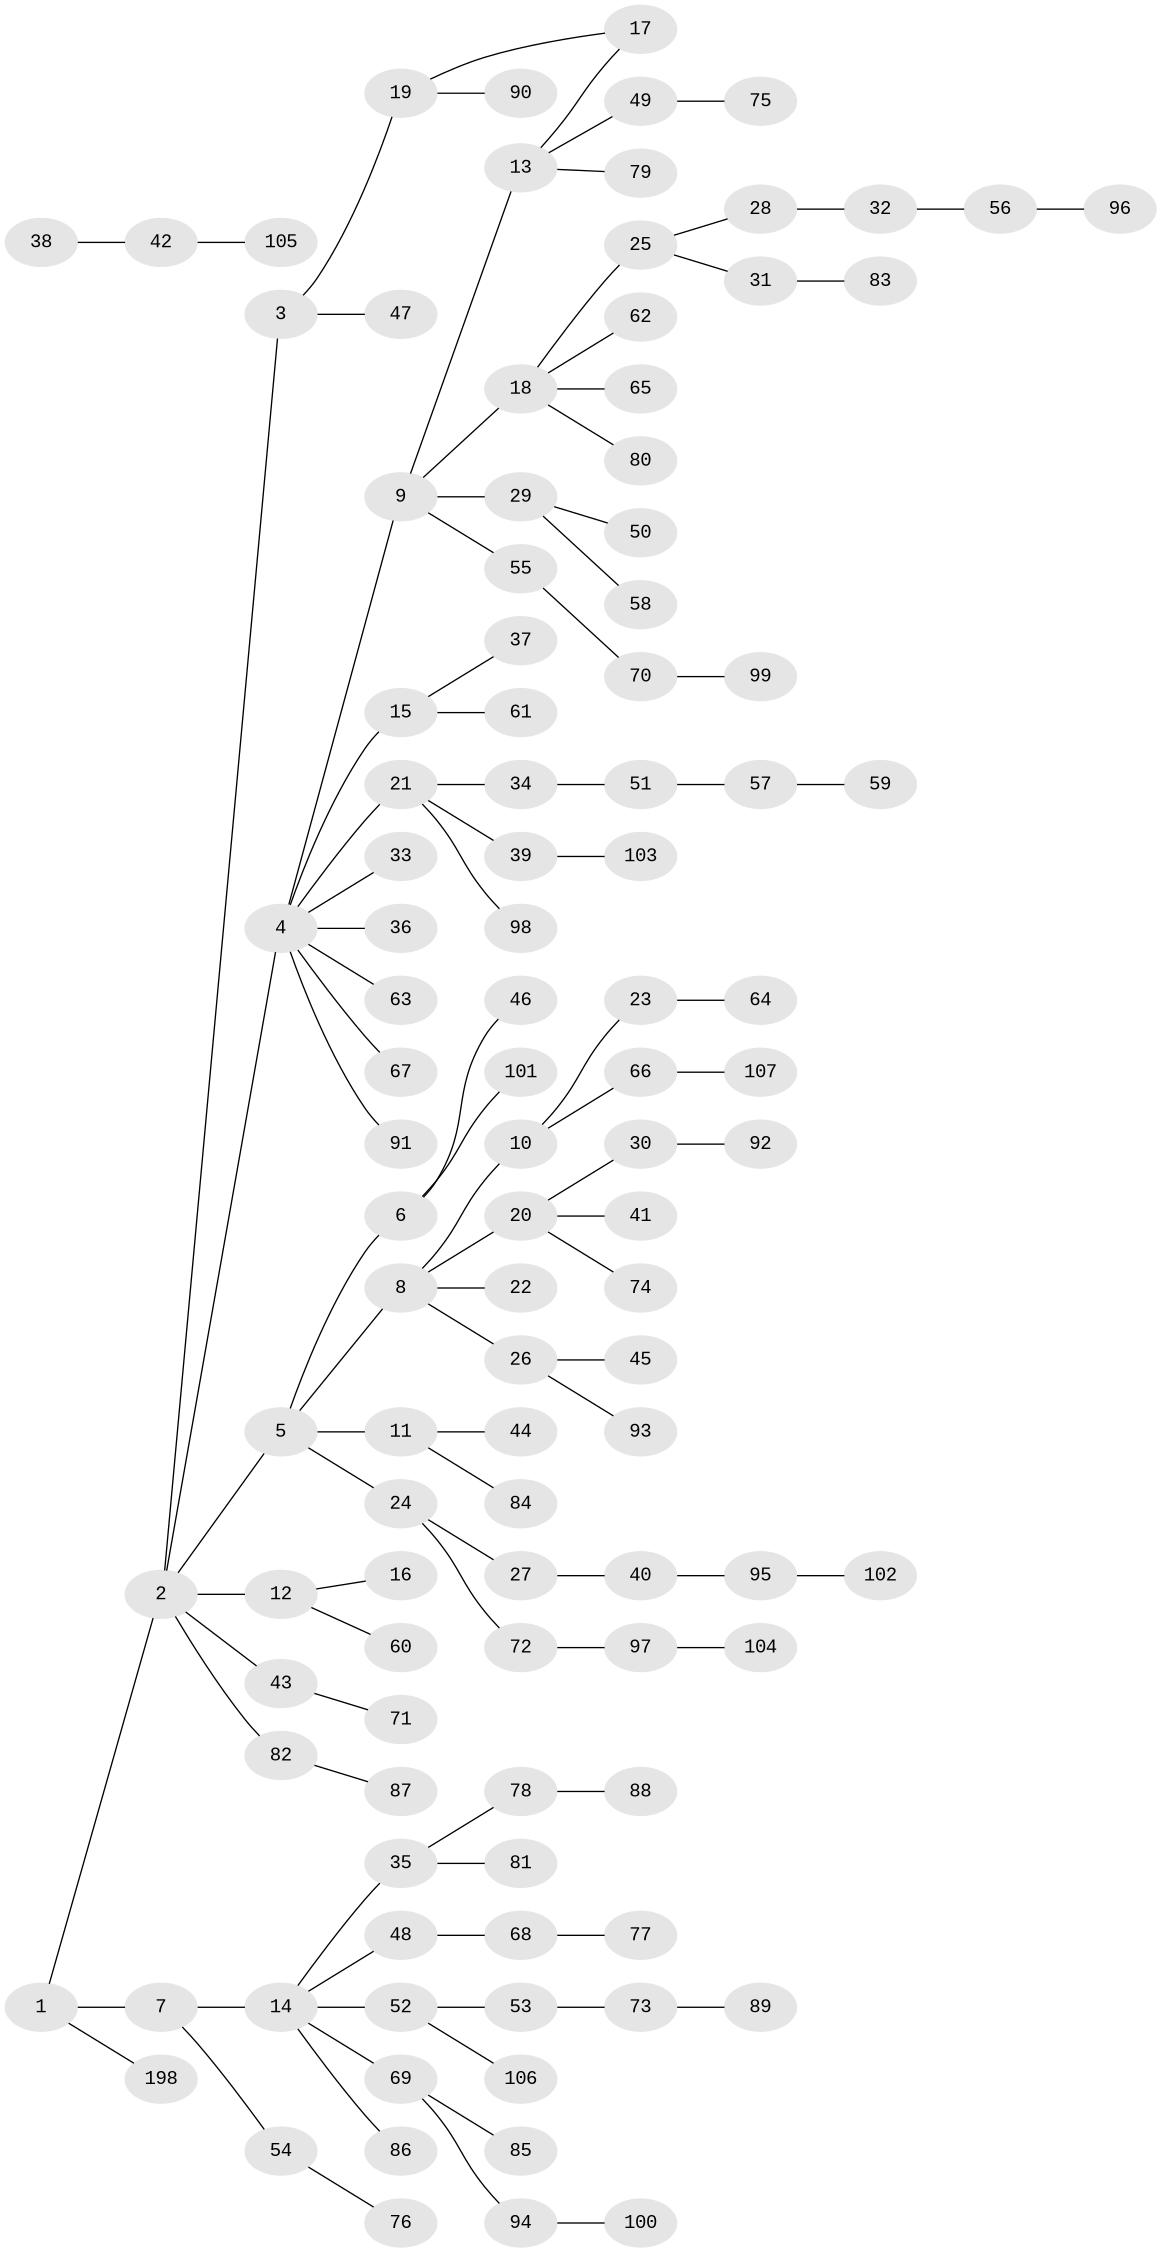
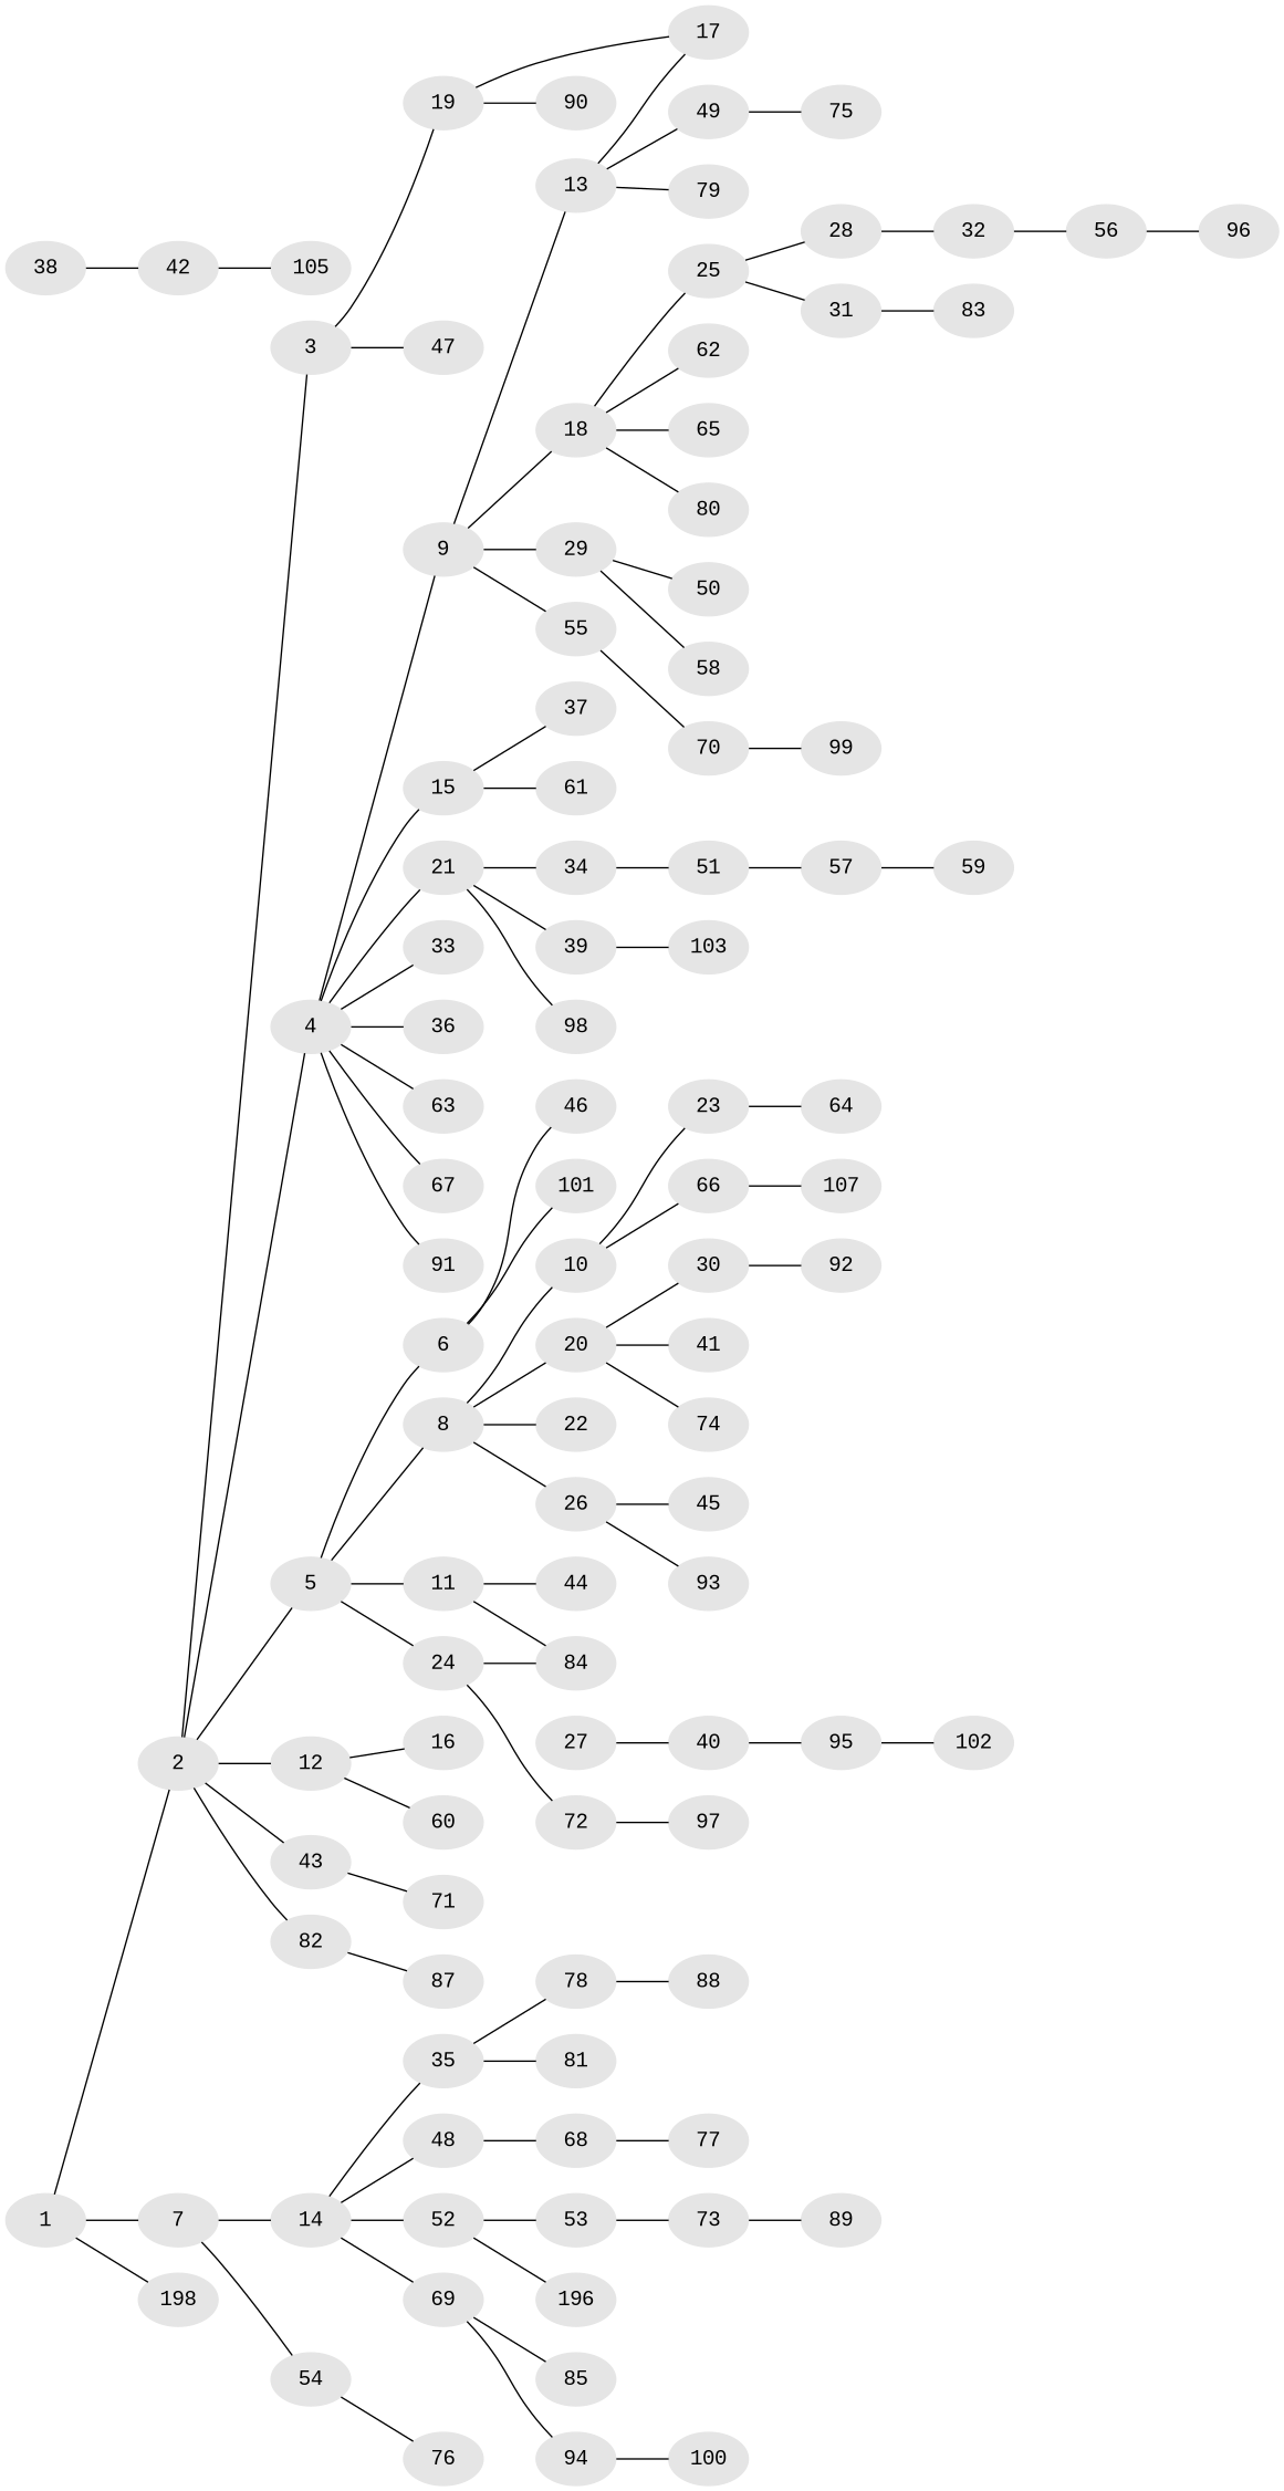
  graph {
    fontname="Liberation Mono"
    rankdir=LR
    node [color=gray90 fontname="Liberation Mono" style=filled]
    edge [fontname="Liberation Mono"]
    1
    2
    7
    n4 [label=198]
    3
    4
    5
    12
    43
    82
    14
    54
    19
    47
    9
    15
    21
    33
    36
    63
    67
    91
    6
    8
    11
    24
    16
    60
    71
    17
    90
    13
    18
    29
    55
    37
    61
    34
    39
    98
    46
    101
    10
    20
    22
    26
    44
    84
    27
    72
    87
    35
    48
    52
    69
-   86
    76
    23
    66
    30
    41
    74
    45
    93
    49
    79
    25
    62
    65
    80
    50
    58
    70
    64
    107
    75
    78
    81
    68
    53
-   106
+   106 [label=196]
    85
    94
    28
    31
    38
    42
    92
    51
    103
    40
    97
    32
    83
    95
    56
    96
    57
    88
    105
    102
    77
    59
    73
    89
    99
    100
-   104
    1 -- 2
    1 -- 7
    1 -- n4
    2 -- 3
    2 -- 4
    2 -- 5
    2 -- 12
    2 -- 43
    2 -- 82
    7 -- 14
    7 -- 54
    3 -- 19
    3 -- 47
    4 -- 9
    4 -- 15
    4 -- 21
    4 -- 33
    4 -- 36
    4 -- 63
    4 -- 67
    4 -- 91
    5 -- 6
    5 -- 8
    5 -- 11
    5 -- 24
    12 -- 16
    12 -- 60
    43 -- 71
    82 -- 87
    14 -- 35
    14 -- 48
    14 -- 52
    14 -- 69
-   14 -- 86
    54 -- 76
    19 -- 17
    19 -- 90
    9 -- 13
    9 -- 18
    9 -- 29
    9 -- 55
    15 -- 37
    15 -- 61
    21 -- 34
    21 -- 39
    21 -- 98
    6 -- 46
    6 -- 101
    8 -- 10
    8 -- 20
    8 -- 22
    8 -- 26
    11 -- 44
    11 -- 84
-   24 -- 27
+   24 -- 84
    24 -- 72
    13 -- 17
    13 -- 49
    13 -- 79
    18 -- 25
    18 -- 62
    18 -- 65
    18 -- 80
    29 -- 50
    29 -- 58
    55 -- 70
    34 -- 51
    39 -- 103
    10 -- 23
    10 -- 66
    20 -- 30
    20 -- 41
    20 -- 74
    26 -- 45
    26 -- 93
    27 -- 40
    72 -- 97
    35 -- 78
    35 -- 81
    48 -- 68
    52 -- 53
    52 -- 106
    69 -- 85
    69 -- 94
    23 -- 64
    66 -- 107
    30 -- 92
    49 -- 75
    25 -- 28
    25 -- 31
    70 -- 99
    78 -- 88
    68 -- 77
    53 -- 73
    94 -- 100
    28 -- 32
    31 -- 83
    38 -- 42
    42 -- 105
    51 -- 57
    40 -- 95
-   97 -- 104
    32 -- 56
    95 -- 102
    56 -- 96
    57 -- 59
    73 -- 89
  }
